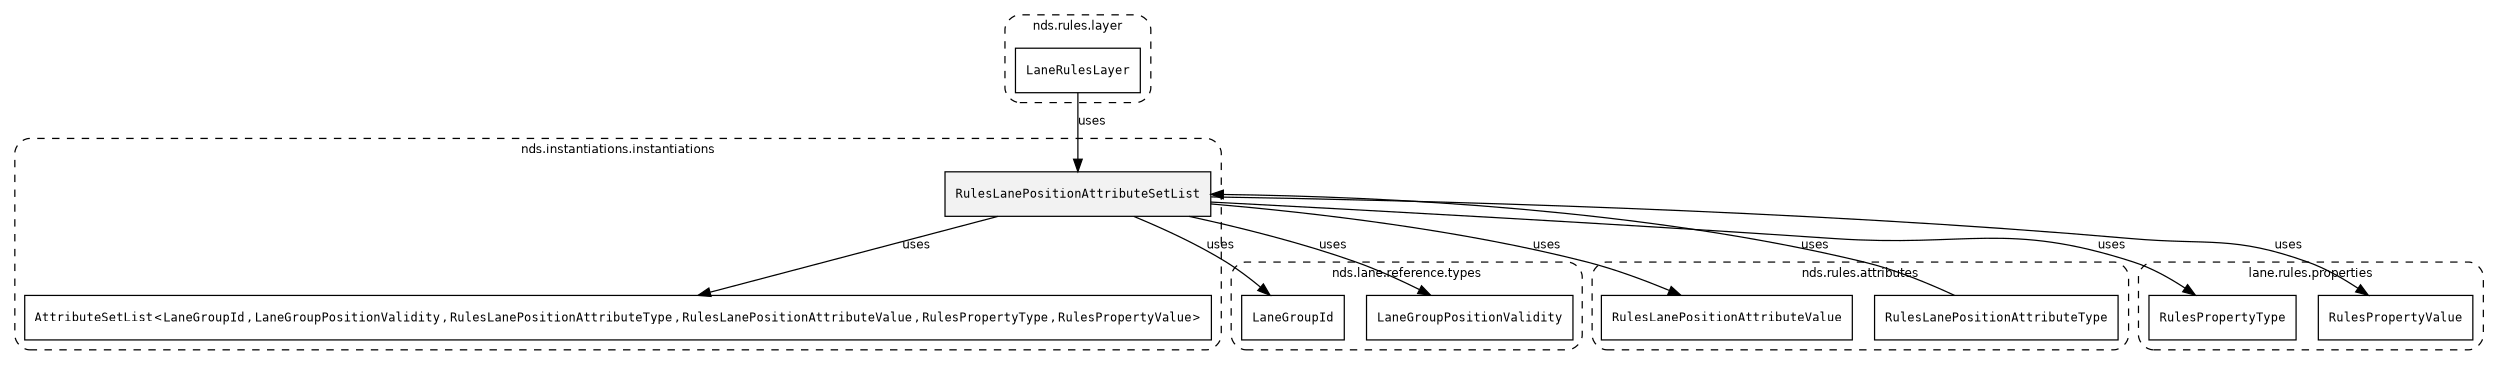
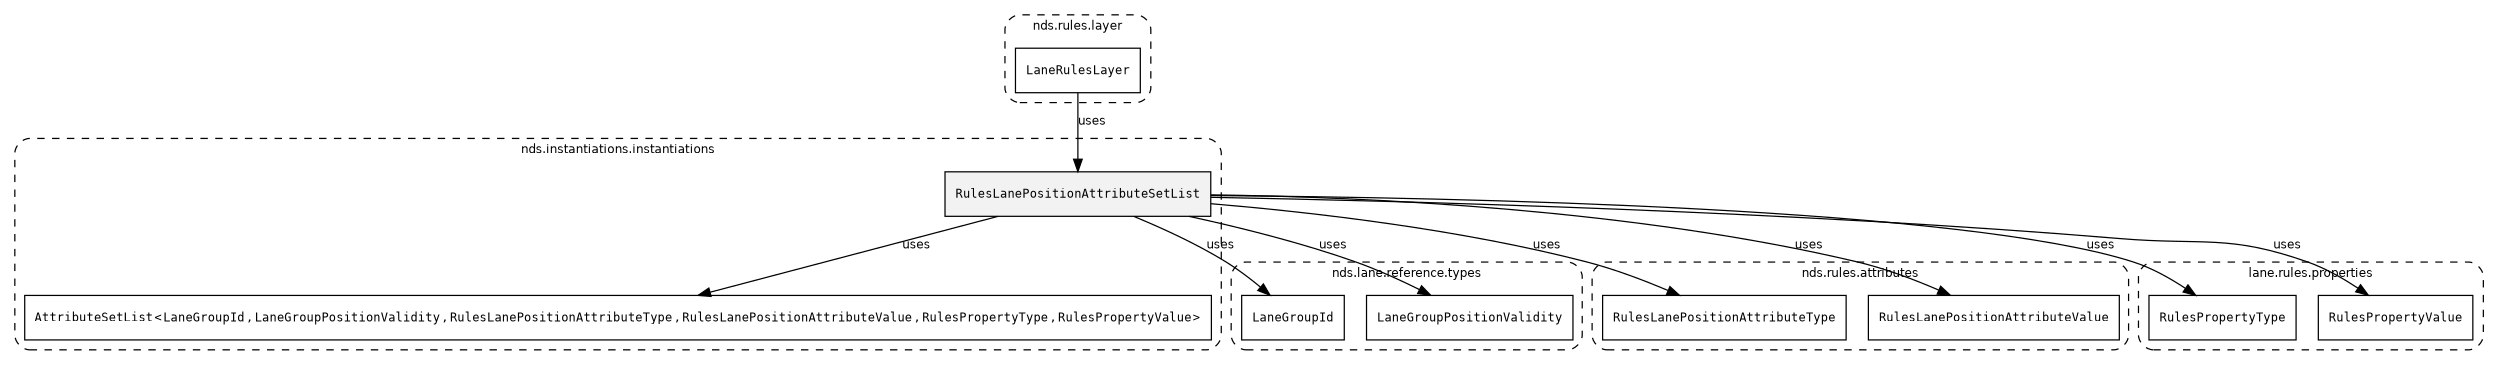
  digraph {
    fontname="DejaVu Sans"
    fontsize=10
    rankdir=TB
    node [fontname="DejaVu Sans" fontsize=10 shape=box]
    edge [fontname="DejaVu Sans" fontsize=10]
    n1 [fillcolor="#0000000D" label=<<font face="monospace"><table align="center" border="0" cellspacing="0" cellpadding="0"><tr><td href="../../../content/packages/nds.rules.instantiations.html#InstantiateType-RulesLanePositionAttributeSetList" title="InstantiateType defined in nds.rules.instantiations">RulesLanePositionAttributeSetList</td></tr></table></font>> style=filled]
    n2 [label=<<font face="monospace"><table align="center" border="0" cellspacing="0" cellpadding="0"><tr><td href="../../../content/packages/nds.core.attributemap.html#Structure-AttributeSetList" title="Structure defined in nds.core.attributemap">AttributeSetList</td><td>&lt;</td><td><table align="center" border="0" cellspacing="0" cellpadding="0"><tr><td href="../../../content/packages/nds.lane.reference.types.html#Subtype-LaneGroupId" title="Subtype defined in nds.lane.reference.types">LaneGroupId</td></tr></table></td><td>,</td><td><table align="center" border="0" cellspacing="0" cellpadding="0"><tr><td href="../../../content/packages/nds.lane.reference.types.html#Structure-LaneGroupPositionValidity" title="Structure defined in nds.lane.reference.types">LaneGroupPositionValidity</td></tr></table></td><td>,</td><td><table align="center" border="0" cellspacing="0" cellpadding="0"><tr><td href="../../../content/packages/nds.rules.attributes.html#Enum-RulesLanePositionAttributeType" title="Enum defined in nds.rules.attributes">RulesLanePositionAttributeType</td></tr></table></td><td>,</td><td><table align="center" border="0" cellspacing="0" cellpadding="0"><tr><td href="../../../content/packages/nds.rules.attributes.html#Choice-RulesLanePositionAttributeValue" title="Choice defined in nds.rules.attributes">RulesLanePositionAttributeValue</td></tr></table></td><td>,</td><td><table align="center" border="0" cellspacing="0" cellpadding="0"><tr><td href="../../../content/packages/nds.rules.properties.html#Structure-RulesPropertyType" title="Structure defined in nds.rules.properties">RulesPropertyType</td></tr></table></td><td>,</td><td><table align="center" border="0" cellspacing="0" cellpadding="0"><tr><td href="../../../content/packages/nds.rules.properties.html#Structure-RulesPropertyValue" title="Structure defined in nds.rules.properties">RulesPropertyValue</td></tr></table></td><td>&gt;</td></tr></table></font>>]
    n3 [label=<<font face="monospace"><table align="center" border="0" cellspacing="0" cellpadding="0"><tr><td href="../../../content/packages/nds.lane.reference.types.html#Subtype-LaneGroupId" title="Subtype defined in nds.lane.reference.types">LaneGroupId</td></tr></table></font>>]
    n4 [label=<<font face="monospace"><table align="center" border="0" cellspacing="0" cellpadding="0"><tr><td href="../../../content/packages/nds.lane.reference.types.html#Structure-LaneGroupPositionValidity" title="Structure defined in nds.lane.reference.types">LaneGroupPositionValidity</td></tr></table></font>>]
    n5 [label=<<font face="monospace"><table align="center" border="0" cellspacing="0" cellpadding="0"><tr><td href="../../../content/packages/nds.rules.attributes.html#Enum-RulesLanePositionAttributeType" title="Enum defined in nds.rules.attributes">RulesLanePositionAttributeType</td></tr></table></font>>]
    n6 [label=<<font face="monospace"><table align="center" border="0" cellspacing="0" cellpadding="0"><tr><td href="../../../content/packages/nds.rules.attributes.html#Choice-RulesLanePositionAttributeValue" title="Choice defined in nds.rules.attributes">RulesLanePositionAttributeValue</td></tr></table></font>>]
    n7 [label=<<font face="monospace"><table align="center" border="0" cellspacing="0" cellpadding="0"><tr><td href="../../../content/packages/nds.rules.properties.html#Structure-RulesPropertyType" title="Structure defined in nds.rules.properties">RulesPropertyType</td></tr></table></font>>]
    n8 [label=<<font face="monospace"><table align="center" border="0" cellspacing="0" cellpadding="0"><tr><td href="../../../content/packages/nds.rules.properties.html#Structure-RulesPropertyValue" title="Structure defined in nds.rules.properties">RulesPropertyValue</td></tr></table></font>>]
    n9 [label=<<font face="monospace"><table align="center" border="0" cellspacing="0" cellpadding="0"><tr><td href="../../../content/packages/nds.rules.layer.html#Structure-LaneRulesLayer" title="Structure defined in nds.rules.layer">LaneRulesLayer</td></tr></table></font>>]
    subgraph cluster_1 {
      label="nds.instantiations.instantiations"
      style="dashed, rounded"
      n1
      n2
    }
    subgraph cluster_2 {
      label="nds.lane.reference.types"
      style="dashed, rounded"
      n3
      n4
    }
    subgraph cluster_3 {
      label="nds.rules.attributes"
      style="dashed, rounded"
      n5
      n6
    }
    subgraph cluster_4 {
      label="lane.rules.properties"
      style="dashed, rounded"
      n7
      n8
    }
    subgraph cluster_5 {
      label="nds.rules.layer"
      style="dashed, rounded"
      n9
    }
    n1 -> n2 [label=uses]
    n1 -> n3 [label=uses]
    n1 -> n4 [label=uses]
-   n5 -> n1 [label=uses]
+   n1 -> n5 [label=uses]
    n1 -> n6 [label=uses]
    n1 -> n7 [label=uses]
    n1 -> n8 [label=uses]
    n9 -> n1 [label=uses]
  }
